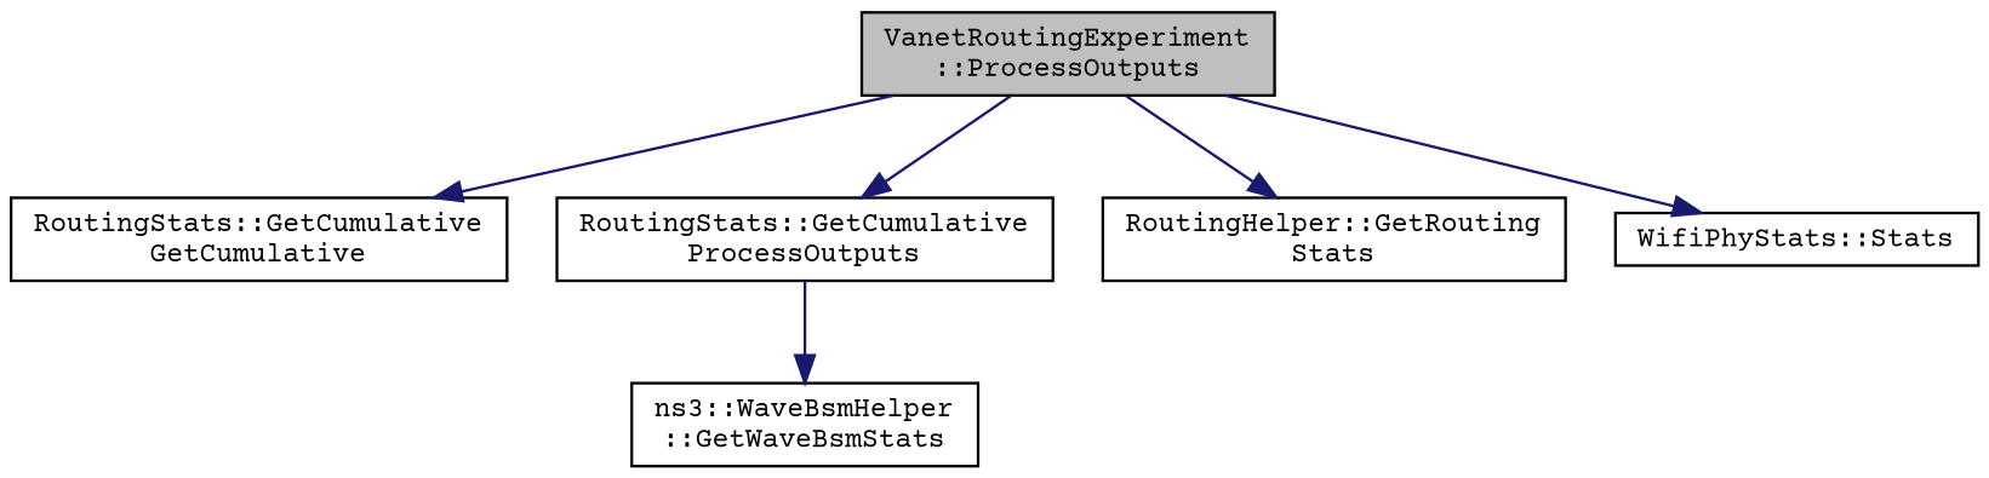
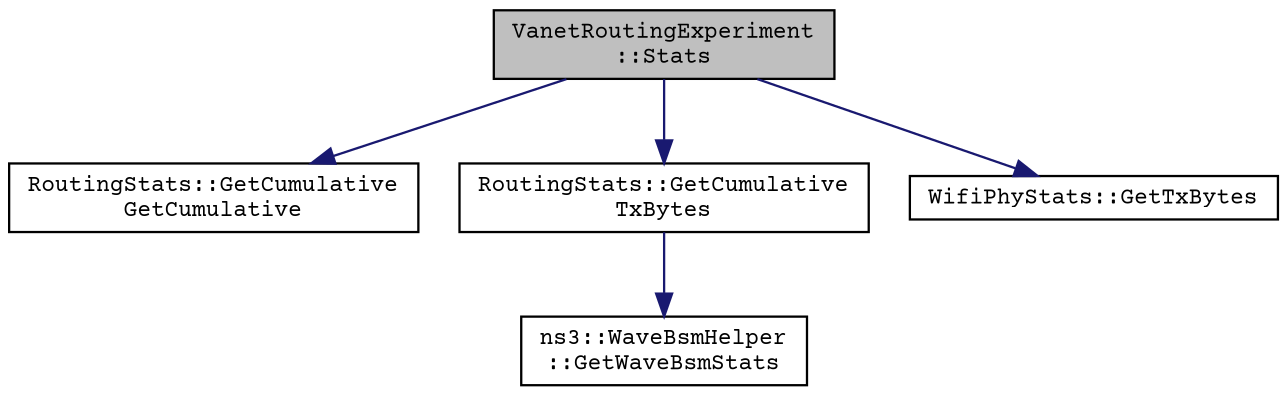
  digraph {
    fontname="Courier Prime"
    rankdir=TB
    node [color=black fillcolor=white fontname="Courier Prime" fontsize=10 shape=record style=filled]
    edge [color=midnightblue fontname="Courier Prime" fontsize=10 labelfontname=Helvetica labelfontsize=10 style=solid]
-   n1 [fillcolor=grey75 fontcolor=black height=0.2 label="VanetRoutingExperiment\l::ProcessOutputs" width=0.4]
+   n1 [fillcolor=grey75 fontcolor=black height=0.2 label="VanetRoutingExperiment\l::Stats" width=0.4]
    n2 [height=0.2 label="RoutingStats::GetCumulative\lGetCumulative" width=0.4]
-   n3 [height=0.2 label="RoutingStats::GetCumulative\lProcessOutputs" width=0.4]
-   n4 [height=0.2 label="RoutingHelper::GetRouting\lStats" width=0.4]
-   n5 [height=0.2 label="WifiPhyStats::Stats" width=0.4]
+   n3 [height=0.2 label="RoutingStats::GetCumulative\lTxBytes" width=0.4]
+   n5 [height=0.2 label="WifiPhyStats::GetTxBytes" width=0.4]
    n6 [height=0.2 label="ns3::WaveBsmHelper\l::GetWaveBsmStats" width=0.4]
    n1 -> n2
    n1 -> n3
-   n1 -> n4
    n1 -> n5
    n3 -> n6
  }
